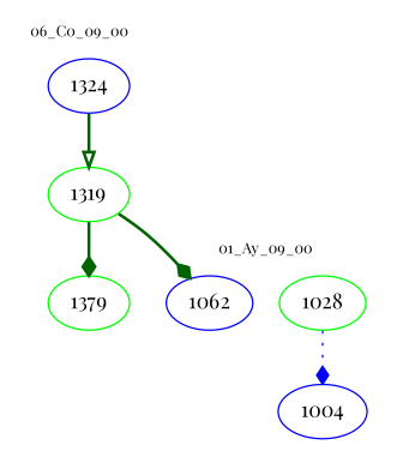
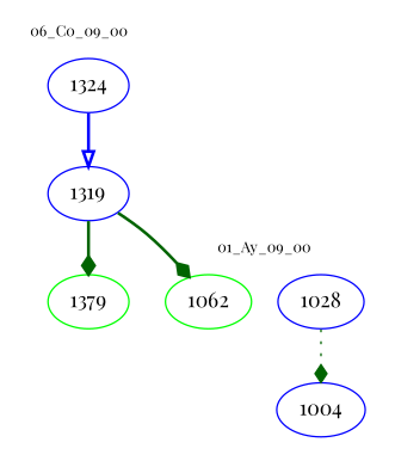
  digraph {
    fontname="Playfair Display"
    node [color=blue fontname="Playfair Display"]
    edge [arrowhead=diamond color=blue fontname="Playfair Display" style=bold]
-   n1 [color=green label=1028]
+   n1 [label=1028]
    n2 [label=1004]
-   n3 [label=1062]
+   n3 [color=green label=1062]
    n4 [label=1324]
-   n5 [color=green label=1319]
+   n5 [label=1319]
    n6 [color=green label=1379]
    subgraph cluster_1 {
      color=white
      fontsize=10
      label="01_Ay_09_00"
      n1
      n2
      n3
    }
    subgraph cluster_2 {
      color=white
      fontsize=10
      label="06_C0_09_00"
      n4
      n5
      n6
    }
-   n1 -> n2 [style=dotted]
-   n4 -> n5 [arrowhead=onormal color=darkgreen]
+   n1 -> n2 [color=darkgreen style=dotted]
+   n4 -> n5 [arrowhead=onormal]
    n5 -> n3 [color=darkgreen]
    n5 -> n6 [color=darkgreen]
  }
